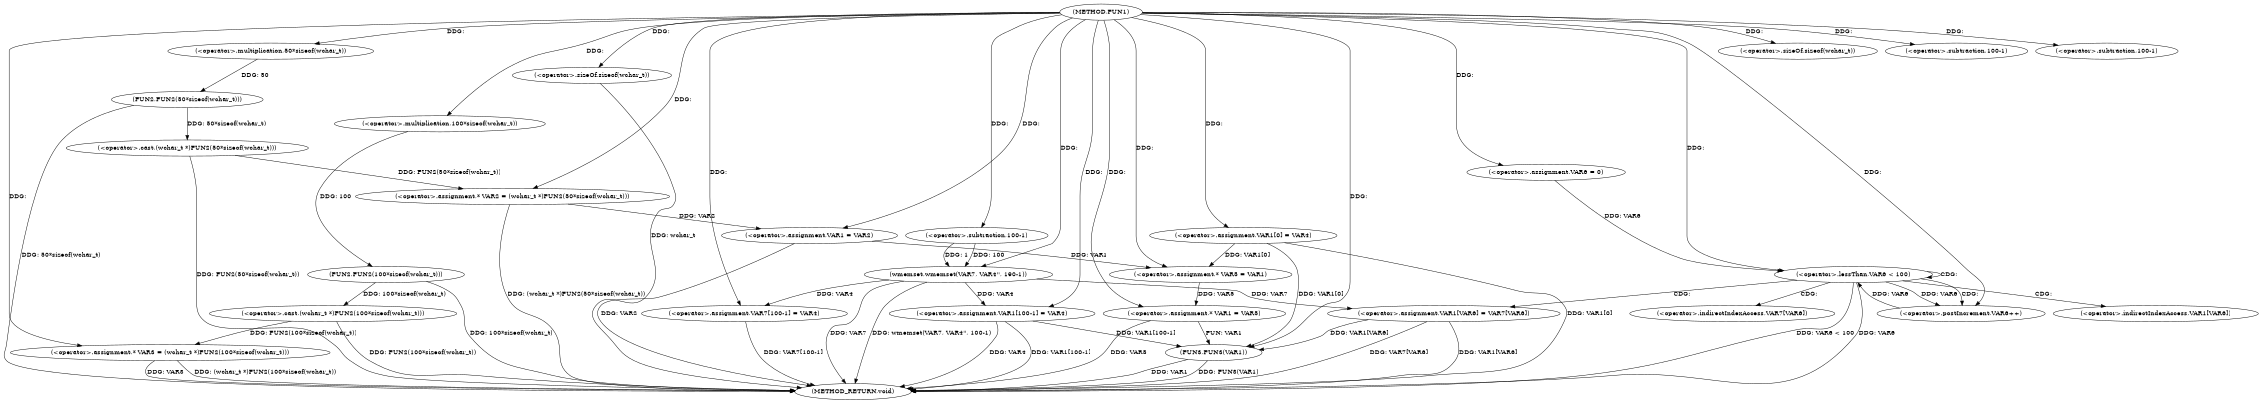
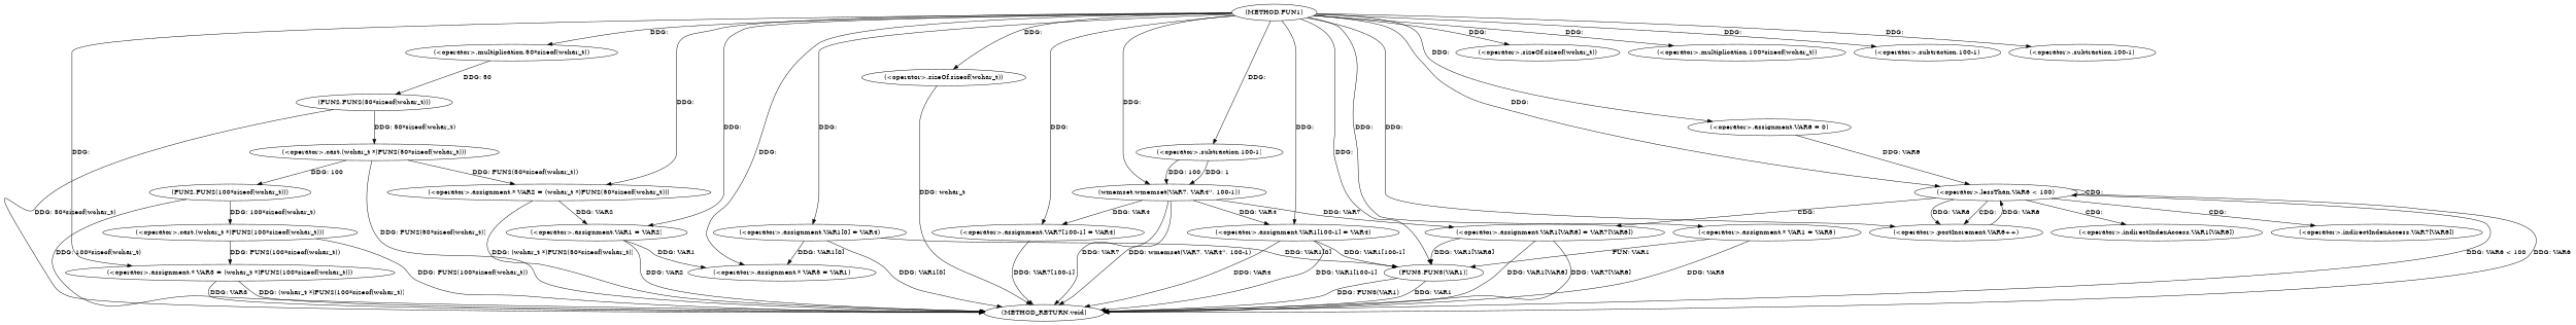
  digraph {
    n1 [label="(METHOD,FUN1)"]
    n2 [label="(<operator>.assignment,* VAR2 = (wchar_t *)FUN2(50*sizeof(wchar_t)))"]
    n3 [label="(<operator>.multiplication,50*sizeof(wchar_t))"]
    n4 [label="(<operator>.sizeOf,sizeof(wchar_t))"]
    n5 [label="(<operator>.assignment,* VAR3 = (wchar_t *)FUN2(100*sizeof(wchar_t)))"]
    n6 [label="(<operator>.multiplication,100*sizeof(wchar_t))"]
    n7 [label="(<operator>.sizeOf,sizeof(wchar_t))"]
    n8 [label="(<operator>.assignment,VAR1 = VAR2)"]
    n9 [label="(<operator>.assignment,VAR1[0] = VAR4)"]
    n10 [label="(<operator>.assignment,* VAR5 = VAR1)"]
    n11 [label="(<operator>.assignment,* VAR1 = VAR5)"]
-   n12 [label="(wmemset,wmemset(VAR7, VAR4'', 190-1))"]
+   n12 [label="(wmemset,wmemset(VAR7, VAR4'', 100-1))"]
    n13 [label="(<operator>.subtraction,100-1)"]
    n14 [label="(<operator>.assignment,VAR7[100-1] = VAR4)"]
    n15 [label="(<operator>.subtraction,100-1)"]
    n16 [label="(<operator>.assignment,VAR6 = 0)"]
    n17 [label="(<operator>.lessThan,VAR6 < 100)"]
    n18 [label="(<operator>.postIncrement,VAR6++)"]
    n19 [label="(<operator>.assignment,VAR1[100-1] = VAR4)"]
    n20 [label="(<operator>.subtraction,100-1)"]
    n21 [label="(FUN3,FUN3(VAR1))"]
    n22 [label="(METHOD_RETURN,void)"]
    n23 [label="(FUN2,FUN2(50*sizeof(wchar_t)))"]
    n24 [label="(FUN2,FUN2(100*sizeof(wchar_t)))"]
    n25 [label="(<operator>.assignment,VAR1[VAR6] = VAR7[VAR6])"]
    n26 [label="(<operator>.indirectIndexAccess,VAR1[VAR6])"]
    n27 [label="(<operator>.indirectIndexAccess,VAR7[VAR6])"]
    n28 [label="(<operator>.cast,(wchar_t *)FUN2(50*sizeof(wchar_t)))"]
    n29 [label="(<operator>.cast,(wchar_t *)FUN2(100*sizeof(wchar_t)))"]
    n1 -> n2 [label="DDG: "]
    n1 -> n3 [label="DDG: "]
    n1 -> n4 [label="DDG: "]
    n1 -> n5 [label="DDG: "]
    n1 -> n6 [label="DDG: "]
    n1 -> n7 [label="DDG: "]
    n1 -> n8 [label="DDG: "]
    n1 -> n9 [label="DDG: "]
    n1 -> n10 [label="DDG: "]
    n1 -> n11 [label="DDG: "]
    n1 -> n12 [label="DDG: "]
    n1 -> n13 [label="DDG: "]
    n1 -> n14 [label="DDG: "]
    n1 -> n15 [label="DDG: "]
    n1 -> n16 [label="DDG: "]
    n1 -> n17 [label="DDG: "]
    n1 -> n18 [label="DDG: "]
    n1 -> n19 [label="DDG: "]
    n1 -> n20 [label="DDG: "]
    n1 -> n21 [label="DDG: "]
    n2 -> n8 [label="DDG: VAR2"]
    n2 -> n22 [label="DDG: (wchar_t *)FUN2(50*sizeof(wchar_t))"]
    n3 -> n23 [label="DDG: 50"]
    n5 -> n22 [label="DDG: VAR3"]
    n5 -> n22 [label="DDG: (wchar_t *)FUN2(100*sizeof(wchar_t))"]
-   n6 -> n24 [label="DDG: 100"]
+   n28 -> n24 [label="DDG: 100"]
    n7 -> n22 [label="DDG: wchar_t"]
    n8 -> n10 [label="DDG: VAR1"]
    n8 -> n22 [label="DDG: VAR2"]
    n9 -> n10 [label="DDG: VAR1[0]"]
    n9 -> n21 [label="DDG: VAR1[0]"]
    n9 -> n22 [label="DDG: VAR1[0]"]
-   n10 -> n11 [label="DDG: VAR5"]
    n11 -> n21 [label="FUN: VAR1"]
    n11 -> n22 [label="DDG: VAR5"]
    n12 -> n14 [label="DDG: VAR4"]
    n12 -> n19 [label="DDG: VAR4"]
    n12 -> n22 [label="DDG: VAR7"]
    n12 -> n22 [label="DDG: wmemset(VAR7, VAR4'', 100-1)"]
    n12 -> n25 [label="DDG: VAR7"]
    n13 -> n12 [label="DDG: 100"]
    n13 -> n12 [label="DDG: 1"]
    n14 -> n22 [label="DDG: VAR7[100-1]"]
    n16 -> n17 [label="DDG: VAR6"]
    n17 -> n17 [label="CDG: "]
    n17 -> n18 [label="DDG: VAR6"]
    n17 -> n18 [label="CDG: "]
    n17 -> n22 [label="DDG: VAR6 < 100"]
    n17 -> n22 [label="DDG: VAR6"]
    n17 -> n25 [label="CDG: "]
    n17 -> n26 [label="CDG: "]
    n17 -> n27 [label="CDG: "]
    n18 -> n17 [label="DDG: VAR6"]
    n19 -> n21 [label="DDG: VAR1[100-1]"]
    n19 -> n22 [label="DDG: VAR4"]
    n19 -> n22 [label="DDG: VAR1[100-1]"]
    n21 -> n22 [label="DDG: VAR1"]
    n21 -> n22 [label="DDG: FUN3(VAR1)"]
    n23 -> n22 [label="DDG: 50*sizeof(wchar_t)"]
    n23 -> n28 [label="DDG: 50*sizeof(wchar_t)"]
    n24 -> n22 [label="DDG: 100*sizeof(wchar_t)"]
    n24 -> n29 [label="DDG: 100*sizeof(wchar_t)"]
    n25 -> n21 [label="DDG: VAR1[VAR6]"]
    n25 -> n22 [label="DDG: VAR1[VAR6]"]
    n25 -> n22 [label="DDG: VAR7[VAR6]"]
    n28 -> n2 [label="DDG: FUN2(50*sizeof(wchar_t))"]
    n28 -> n22 [label="DDG: FUN2(50*sizeof(wchar_t))"]
    n29 -> n5 [label="DDG: FUN2(100*sizeof(wchar_t))"]
    n29 -> n22 [label="DDG: FUN2(100*sizeof(wchar_t))"]
  }
